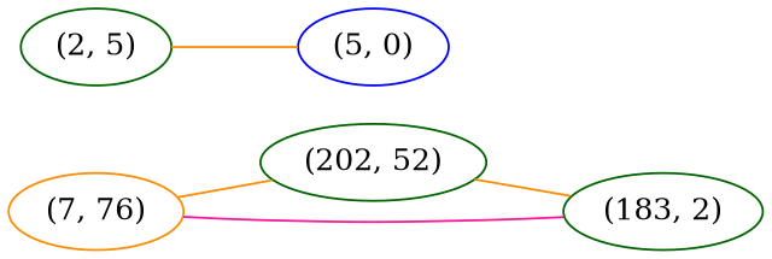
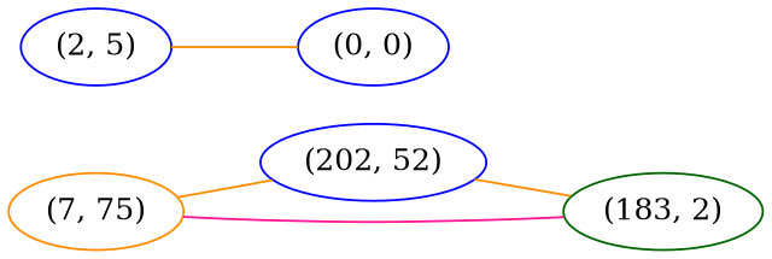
  graph {
    rankdir=LR
    node [color=blue]
    edge [color=darkorange weight=1]
-   "(7, 75)" [color=darkorange label="(7, 76)"]
-   "(202, 52)" [color=darkgreen]
+   "(7, 75)" [color=darkorange]
+   "(202, 52)"
    "(183, 2)" [color=darkgreen]
-   "(0, 0)" [label="(5, 0)"]
-   "(2, 5)" [color=darkgreen]
+   "(0, 0)"
+   "(2, 5)"
    "(7, 75)" -- "(202, 52)"
    "(7, 75)" -- "(183, 2)" [color=deeppink]
    "(202, 52)" -- "(183, 2)"
    "(2, 5)" -- "(0, 0)" [weight=4]
  }
